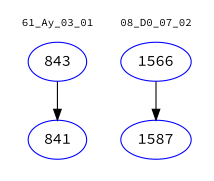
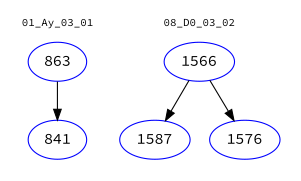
  digraph {
    fontname="Source Code Pro"
    node [color=blue fontname="Source Code Pro"]
    edge [color=black fontname="Source Code Pro"]
-   n1 [label=843]
+   n1 [label=863]
    n2 [label=841]
    n3 [label=1566]
    n4 [label=1587]
+   n5 [label=1576]
    subgraph cluster_1 {
      color=white
      fontsize=10
-     label="61_Ay_03_01"
+     label="01_Ay_03_01"
      n1
      n2
    }
    subgraph cluster_2 {
      color=white
      fontsize=10
-     label="08_D0_07_02"
+     label="08_D0_03_02"
      n3
      n4
+     n5
    }
    n1 -> n2
    n3 -> n4
+   n3 -> n5
  }
